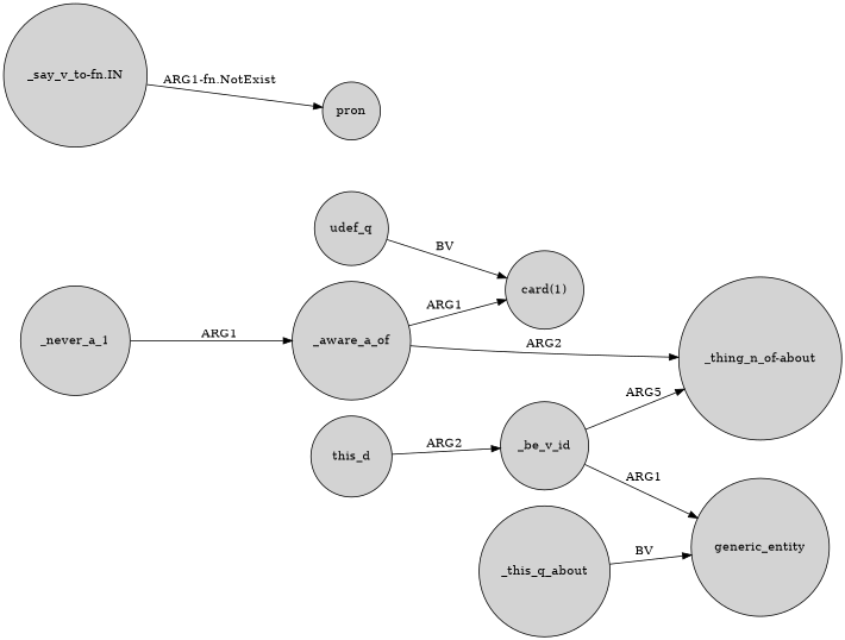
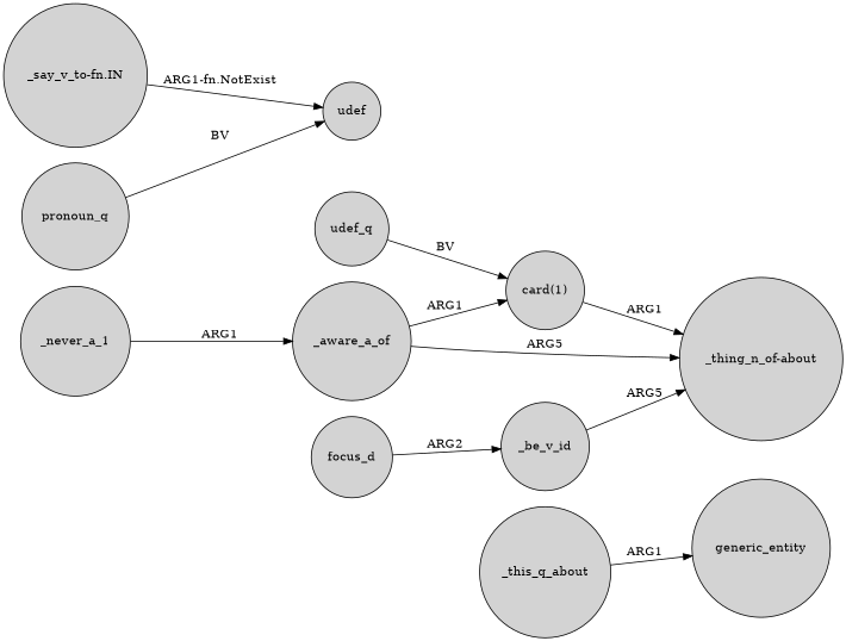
  digraph {
    rankdir=LR
    node [shape=circle style=filled]
-   focus_d [label=this_d]
+   focus_d
    _be_v_id
    "_thing_n_of-about"
    generic_entity
    "_say_v_to-fn.IN"
-   pron
+   pron [label=udef]
    udef_q
    "card(1)"
    n9 [label=_this_q_about]
    _never_a_1
    _aware_a_of
+   pronoun_q
    focus_d -> _be_v_id [label=ARG2]
    _be_v_id -> "_thing_n_of-about" [label=ARG5]
-   _be_v_id -> generic_entity [label=ARG1]
    "_say_v_to-fn.IN" -> pron [label="ARG1-fn.NotExist"]
    udef_q -> "card(1)" [label=BV]
-   n9 -> generic_entity [label=BV]
+   "card(1)" -> "_thing_n_of-about" [label=ARG1]
+   n9 -> generic_entity [label=ARG1]
    _never_a_1 -> _aware_a_of [label=ARG1]
-   _aware_a_of -> "_thing_n_of-about" [label=ARG2]
+   _aware_a_of -> "_thing_n_of-about" [label=ARG5]
    _aware_a_of -> "card(1)" [label=ARG1]
+   pronoun_q -> pron [label=BV]
  }
